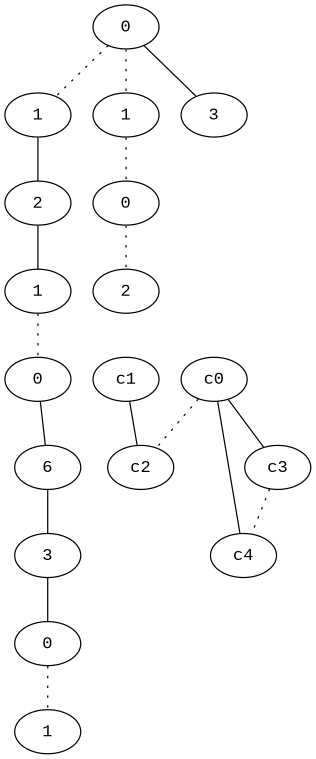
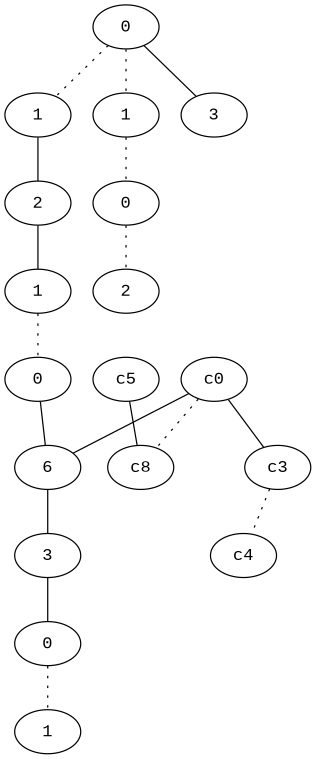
  graph {
    fontname="Liberation Mono"
    node [fontname="Liberation Mono"]
    edge [fontname="Liberation Mono"]
    n1 [label=0]
    n2 [label=1]
    n3 [label=1]
    n4 [label=3]
    n5 [label=2]
    n6 [label=0]
    n7 [label=1]
    n8 [label=0]
    n9 [label=6]
    n10 [label=3]
    n11 [label=0]
    n12 [label=1]
    n13 [label=2]
    c0
-   c2
+   c2 [label=c8]
    c3
    c4
-   c1
+   c1 [label=c5]
    n1 -- n2 [style=dotted]
    n1 -- n3 [style=dotted]
    n1 -- n4
    n2 -- n5
    n3 -- n6 [style=dotted]
    n5 -- n7
    n6 -- n13 [style=dotted]
    n7 -- n8 [style=dotted]
    n8 -- n9
    n9 -- n10
    n10 -- n11
    n11 -- n12 [style=dotted]
    c0 -- c2 [style=dotted]
    c0 -- c3
-   c0 -- c4
+   c0 -- n9
    c3 -- c4 [style=dotted]
    c1 -- c2
  }
